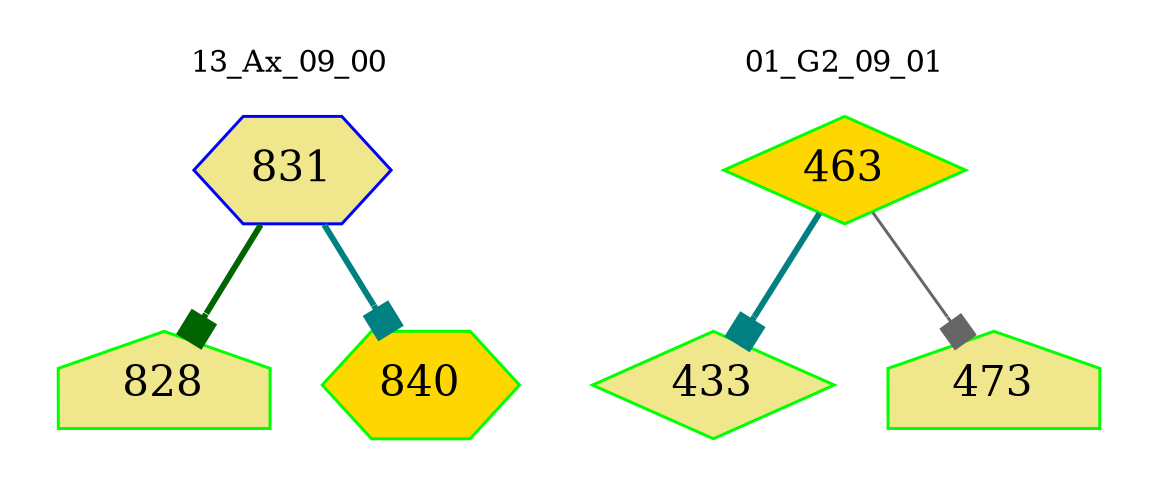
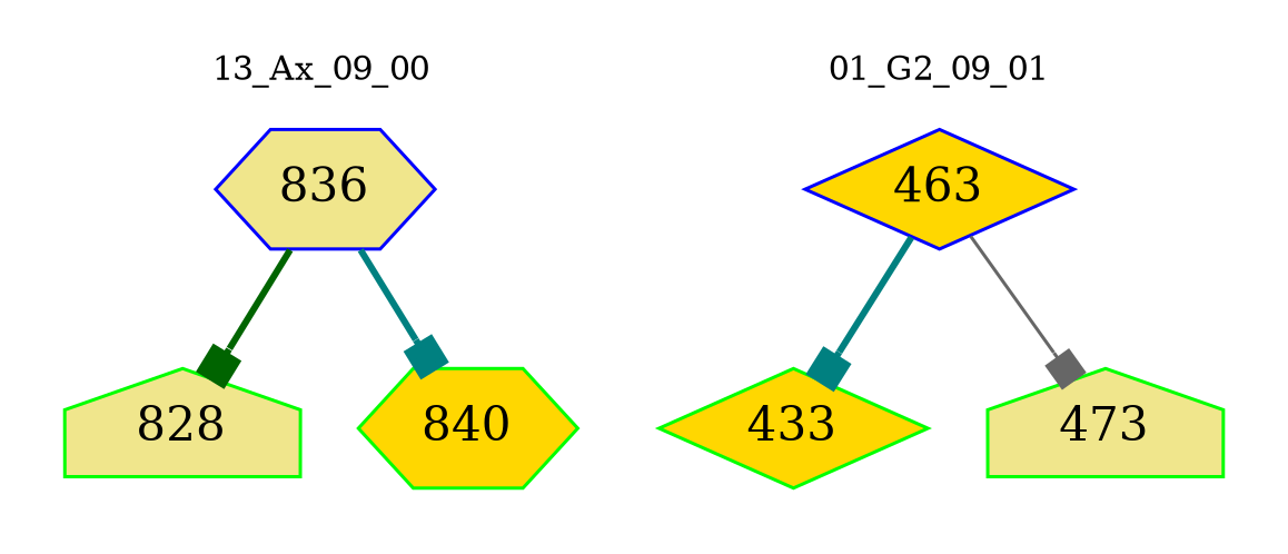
  digraph {
    node [color=green fillcolor=khaki shape=hexagon style=filled]
    edge [arrowhead=box color=teal style=bold]
-   n1 [color=blue label=831]
+   n1 [color=blue label=836]
    n2 [label=828 shape=house]
    n3 [fillcolor=gold label=840]
-   n4 [fillcolor=gold label=463 shape=diamond]
-   n5 [label=433 shape=diamond]
+   n4 [color=blue fillcolor=gold label=463 shape=diamond]
+   n5 [fillcolor=gold label=433 shape=diamond]
    n6 [label=473 shape=house]
    subgraph cluster_1 {
      color=white
      fontsize=10
      label="13_Ax_09_00"
      n1
      n2
      n3
    }
    subgraph cluster_2 {
      color=white
      fontsize=10
      label="01_G2_09_01"
      n4
      n5
      n6
    }
    n1 -> n2 [color=darkgreen]
    n1 -> n3
    n4 -> n5
    n4 -> n6 [color=gray40 style=solid]
  }
